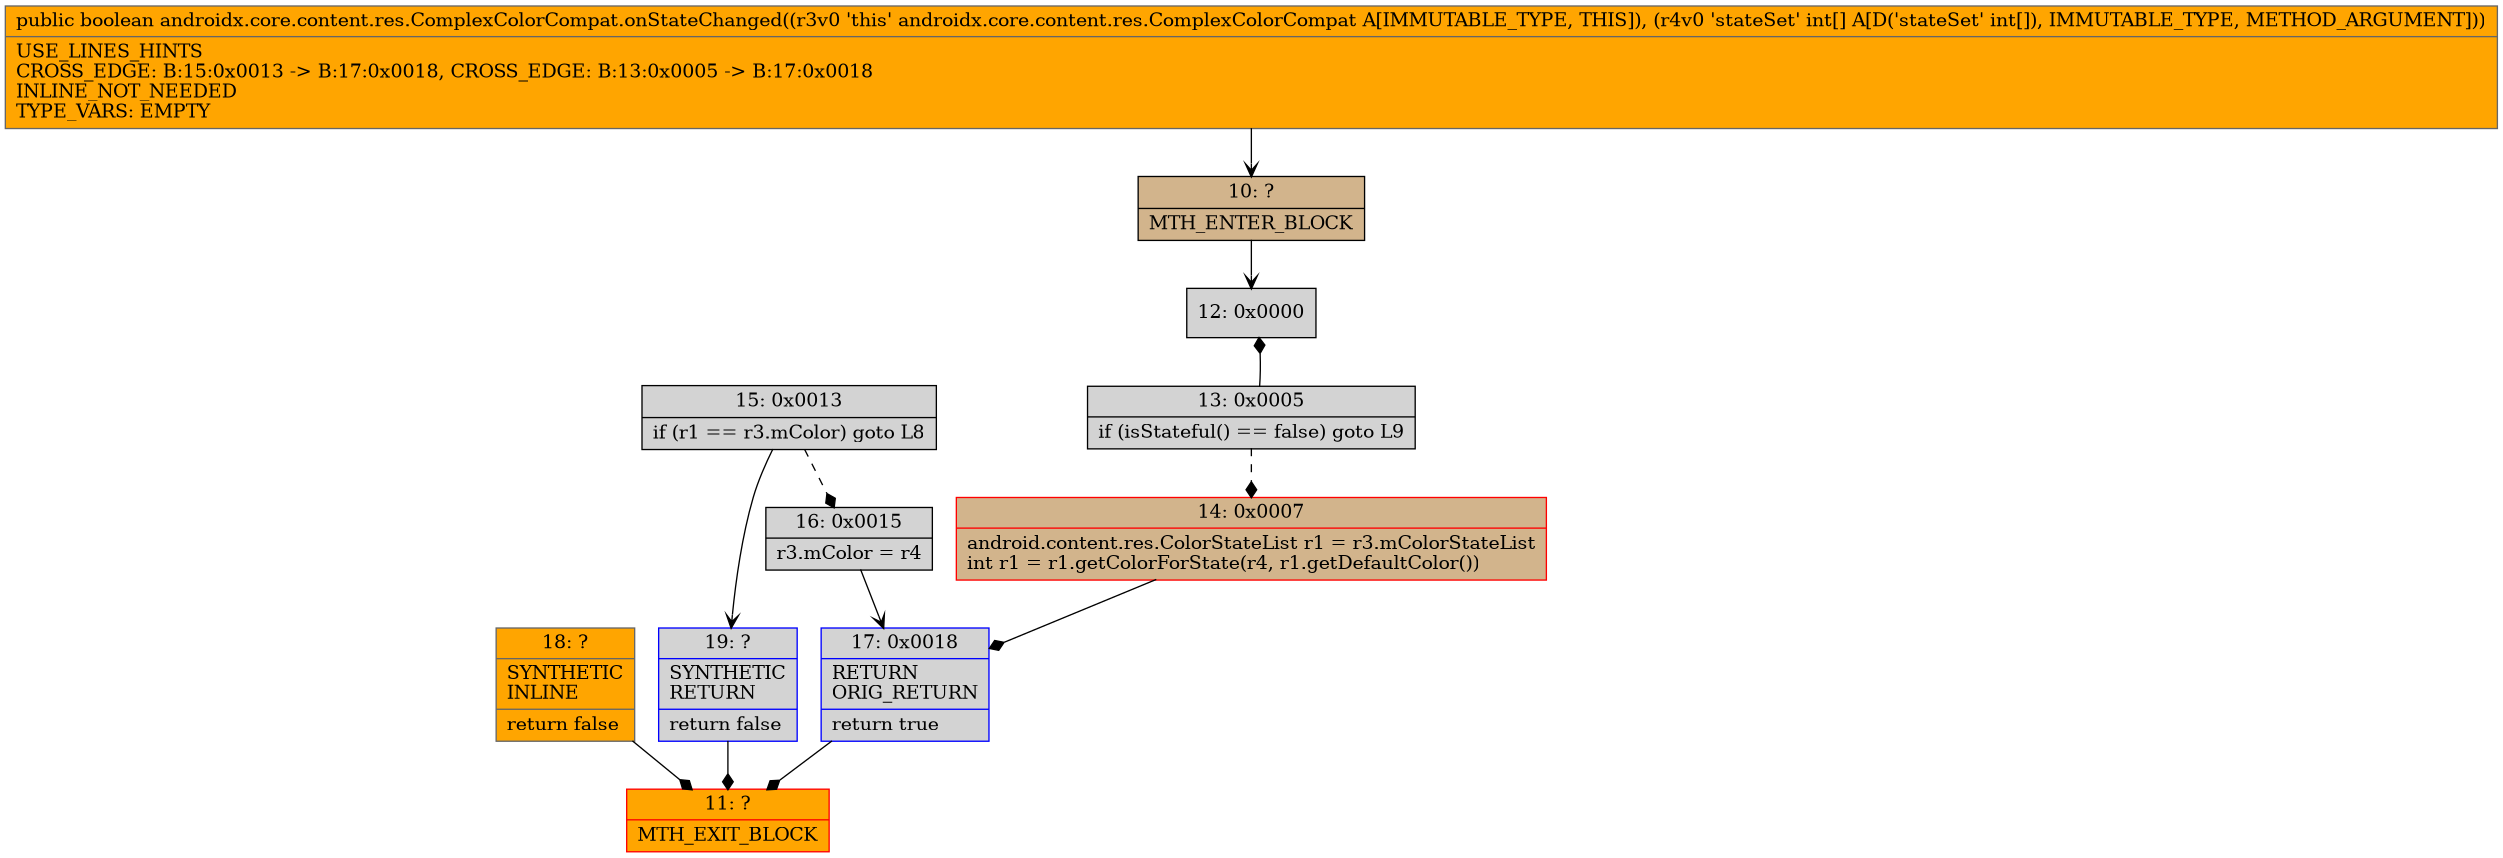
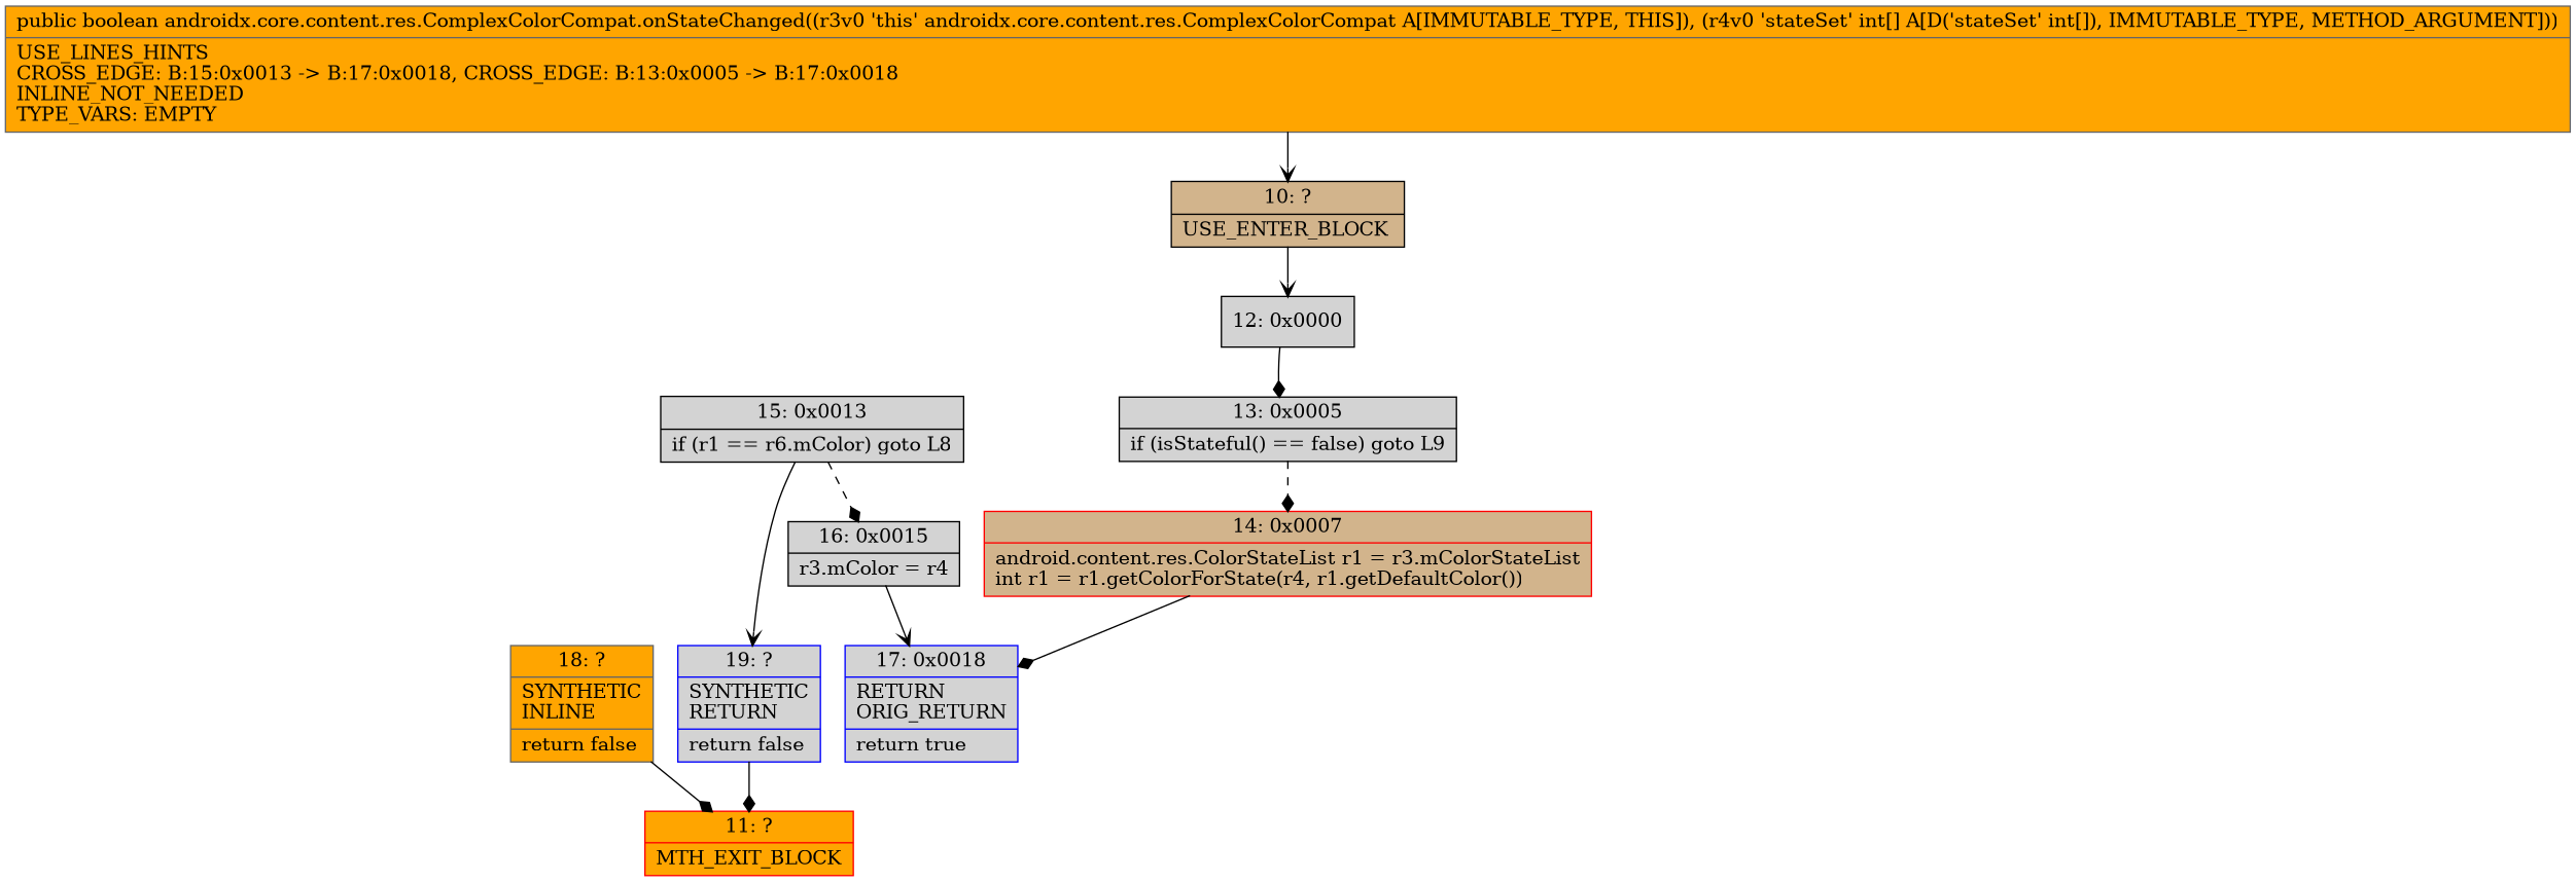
  digraph {
    node [color=black fillcolor=lightgrey shape=record style=filled]
    edge [arrowhead=diamond]
-   n1 [fillcolor=tan label="{10\:\ ?|MTH_ENTER_BLOCK\l}"]
+   n1 [fillcolor=tan label="{10\:\ ?|USE_ENTER_BLOCK\l}"]
    n2 [label="{12\:\ 0x0000}"]
    n3 [label="{13\:\ 0x0005|if (isStateful() == false) goto L9\l}"]
    n4 [color=red fillcolor=tan label="{14\:\ 0x0007|android.content.res.ColorStateList r1 = r3.mColorStateList\lint r1 = r1.getColorForState(r4, r1.getDefaultColor())\l}"]
    n5 [color=blue label="{17\:\ 0x0018|RETURN\lORIG_RETURN\l|return true\l}"]
    n6 [color=gray40 fillcolor=orange label="{18\:\ ?|SYNTHETIC\lINLINE\l|return false\l}"]
    n7 [color=red fillcolor=orange label="{11\:\ ?|MTH_EXIT_BLOCK\l}"]
-   n8 [label="{15\:\ 0x0013|if (r1 == r3.mColor) goto L8\l}"]
+   n8 [label="{15\:\ 0x0013|if (r1 == r6.mColor) goto L8\l}"]
    n9 [label="{16\:\ 0x0015|r3.mColor = r4\l}"]
    n10 [color=blue label="{19\:\ ?|SYNTHETIC\lRETURN\l|return false\l}"]
    n11 [color=gray40 fillcolor=orange label="{public boolean androidx.core.content.res.ComplexColorCompat.onStateChanged((r3v0 'this' androidx.core.content.res.ComplexColorCompat A[IMMUTABLE_TYPE, THIS]), (r4v0 'stateSet' int[] A[D('stateSet' int[]), IMMUTABLE_TYPE, METHOD_ARGUMENT]))  | USE_LINES_HINTS\lCROSS_EDGE: B:15:0x0013 \-\> B:17:0x0018, CROSS_EDGE: B:13:0x0005 \-\> B:17:0x0018\lINLINE_NOT_NEEDED\lTYPE_VARS: EMPTY\l}"]
    n1 -> n2 [arrowhead=vee]
-   n3 -> n2
+   n2 -> n3
    n3 -> n4 [style=dashed]
    n4 -> n5
-   n5 -> n7
    n6 -> n7
    n8 -> n9 [style=dashed]
    n8 -> n10 [arrowhead=vee]
    n9 -> n5 [arrowhead=vee]
    n10 -> n7
    n11 -> n1 [arrowhead=vee]
  }
